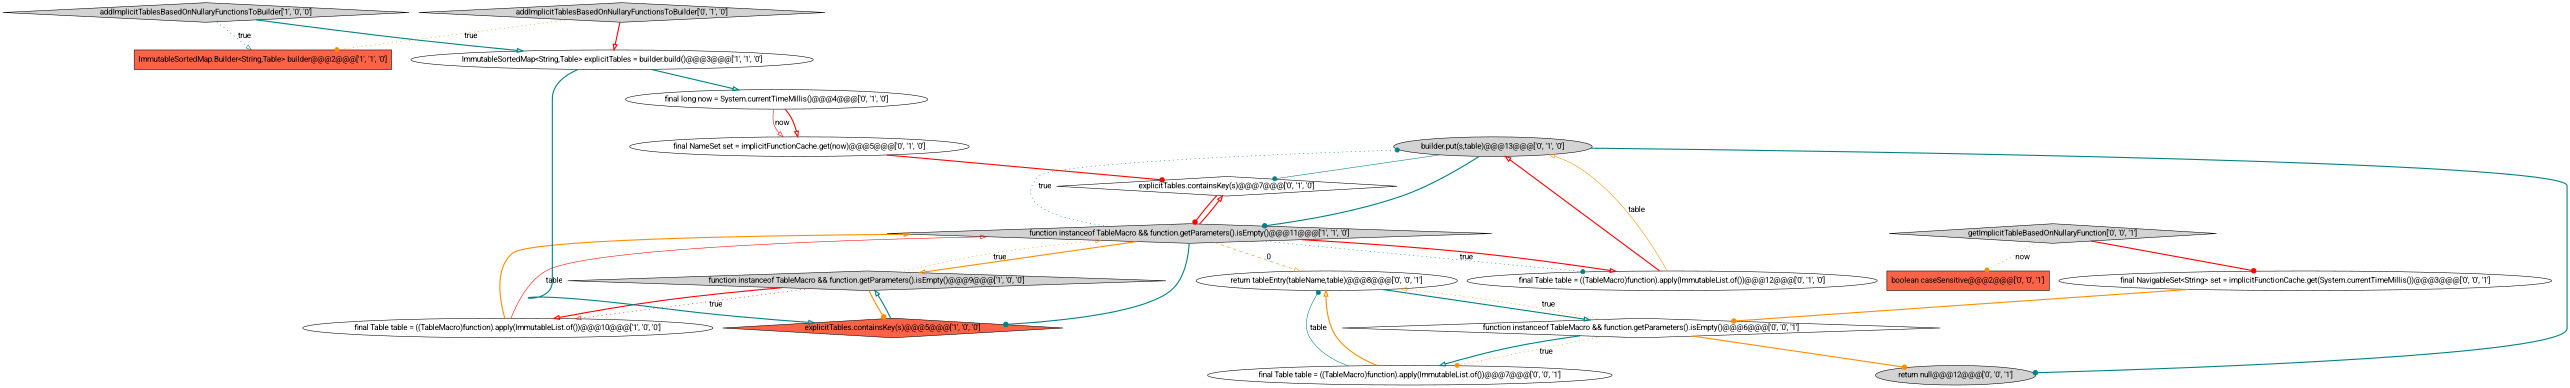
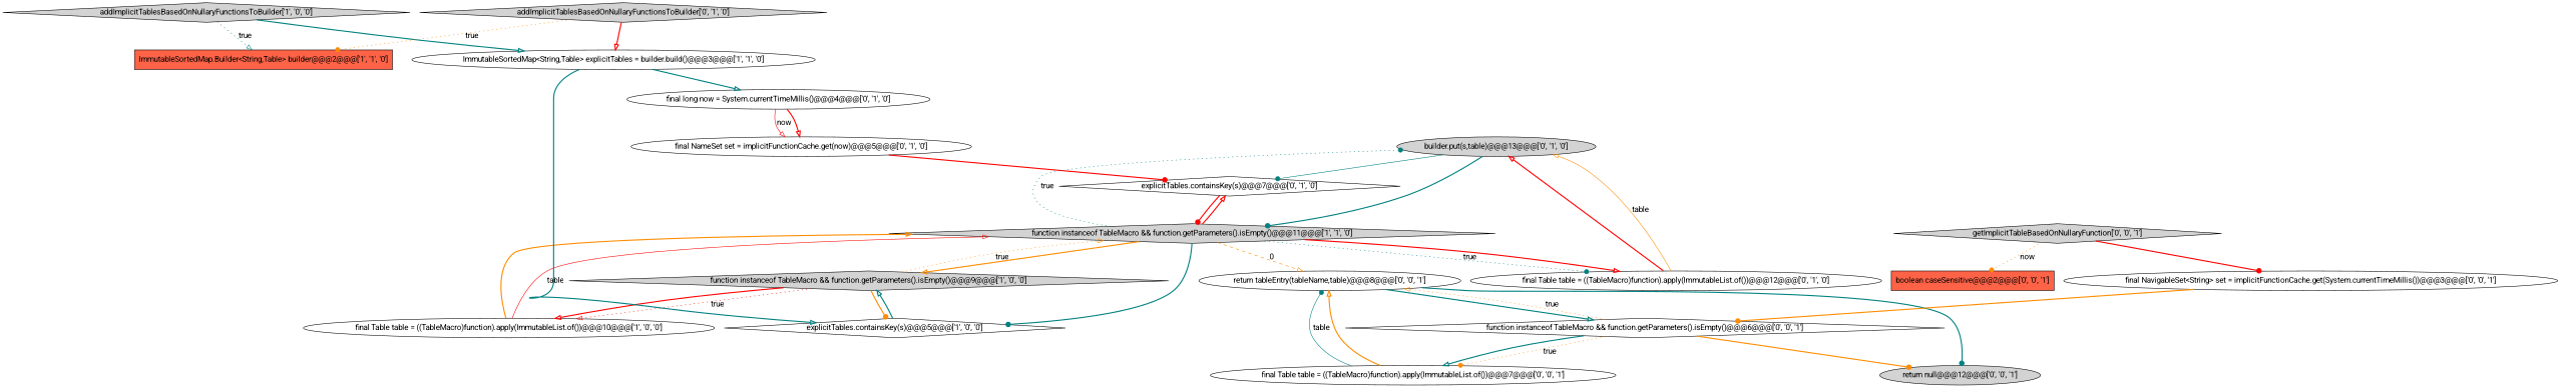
  digraph {
    fontname=Roboto
    node [fillcolor=white fontname=Roboto shape=ellipse style=filled]
    edge [arrowhead=onormal color=teal fontname=Roboto style=bold]
    n1 [label="return tableEntry(tableName,table)@@@8@@@['0', '0', '1']"]
    n2 [label="function instanceof TableMacro && function.getParameters().isEmpty()@@@6@@@['0', '0', '1']" shape=diamond]
    n3 [fillcolor=lightgray label="return null@@@12@@@['0', '0', '1']"]
    n4 [label="final Table table = ((TableMacro)function).apply(ImmutableList.of())@@@7@@@['0', '0', '1']"]
    n5 [label="final NameSet set = implicitFunctionCache.get(now)@@@5@@@['0', '1', '0']"]
    n6 [label="explicitTables.containsKey(s)@@@7@@@['0', '1', '0']" shape=diamond]
    n7 [fillcolor=lightgray label="function instanceof TableMacro && function.getParameters().isEmpty()@@@11@@@['1', '1', '0']" shape=diamond]
    n8 [fillcolor=lightgray label="getImplicitTableBasedOnNullaryFunction['0', '0', '1']" shape=diamond]
    n9 [fillcolor=tomato label="boolean caseSensitive@@@2@@@['0', '0', '1']" shape=box]
    n10 [label="final NavigableSet<String> set = implicitFunctionCache.get(System.currentTimeMillis())@@@3@@@['0', '0', '1']"]
    n11 [label="final Table table = ((TableMacro)function).apply(ImmutableList.of())@@@12@@@['0', '1', '0']"]
    n12 [fillcolor=lightgray label="builder.put(s,table)@@@13@@@['0', '1', '0']"]
-   n13 [fillcolor=tomato label="explicitTables.containsKey(s)@@@5@@@['1', '0', '0']" shape=diamond]
+   n13 [label="explicitTables.containsKey(s)@@@5@@@['1', '0', '0']" shape=diamond]
    n14 [fillcolor=lightgray label="function instanceof TableMacro && function.getParameters().isEmpty()@@@9@@@['1', '0', '0']" shape=diamond]
    n15 [label="final Table table = ((TableMacro)function).apply(ImmutableList.of())@@@10@@@['1', '0', '0']"]
    n16 [label="final long now = System.currentTimeMillis()@@@4@@@['0', '1', '0']"]
    n17 [fillcolor=lightgray label="addImplicitTablesBasedOnNullaryFunctionsToBuilder['1', '0', '0']" shape=diamond]
    n18 [fillcolor=tomato label="ImmutableSortedMap.Builder<String,Table> builder@@@2@@@['1', '1', '0']" shape=box]
    n19 [label="ImmutableSortedMap<String,Table> explicitTables = builder.build()@@@3@@@['1', '1', '0']"]
    n20 [fillcolor=lightgray label="addImplicitTablesBasedOnNullaryFunctionsToBuilder['0', '1', '0']" shape=diamond]
    n1 -> n2
-   n12 -> n3 [arrowhead=dot]
+   n1 -> n3 [arrowhead=dot]
    n2 -> n1 [color=darkorange label=true style=dotted]
    n2 -> n3 [arrowhead=dot color=darkorange]
    n2 -> n4 [arrowhead=dot color=darkorange label=true style=dotted]
    n2 -> n4
    n4 -> n1 [color=darkorange]
    n4 -> n1 [arrowhead=dot label=table style=solid]
    n5 -> n6 [arrowhead=dot color=red]
    n6 -> n7 [arrowhead=dot color=red]
    n7 -> n1 [color=darkorange label=0 style=dashed]
    n7 -> n6 [color=red]
    n7 -> n11 [arrowhead=dot label=true style=dotted]
    n7 -> n11 [color=red]
    n7 -> n12 [arrowhead=dot label=true style=dotted]
    n7 -> n13 [arrowhead=dot]
    n7 -> n14 [color=darkorange]
    n8 -> n9 [arrowhead=dot color=darkorange label=now style=dotted]
    n8 -> n10 [arrowhead=dot color=red]
    n10 -> n2 [arrowhead=dot color=darkorange]
    n11 -> n12 [color=darkorange label=table style=solid]
    n11 -> n12 [color=red]
    n12 -> n6 [arrowhead=dot style=solid]
    n12 -> n7 [arrowhead=dot]
    n13 -> n14
    n14 -> n7 [color=darkorange label=true style=dotted]
    n14 -> n13 [arrowhead=dot color=darkorange]
    n14 -> n15 [color=red label=true style=dotted]
    n14 -> n15 [color=red]
    n15 -> n7 [color=darkorange]
    n15 -> n7 [color=red label=table style=solid]
    n16 -> n5 [color=red]
    n16 -> n5 [color=red label=now style=solid]
    n17 -> n18 [label=true style=dotted]
    n17 -> n19
    n19 -> n13
    n19 -> n16
    n20 -> n18 [arrowhead=dot color=darkorange label=true style=dotted]
    n20 -> n19 [color=red]
  }
